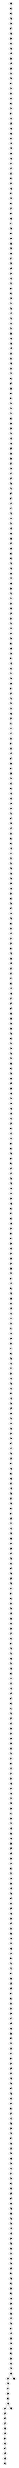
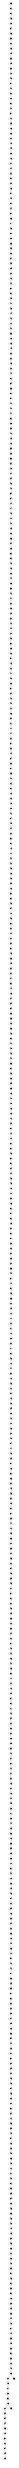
  graph {
    n295
    n23
    n1
    n26
    n251
    n456
    n220
    n2
    n192
    n322
    n312
    n53
    n3
    n177
    n391
    n174
    n266
    n4
    n124
    n446
    n54
    n170
    n5
    n112
    n157
    n117
    n6
    n15
    n475
    n84
    n394
    n7
    n283
    n425
    n20
    n10
    n8
    n230
    n380
    n447
    n499
    n9
    n55
    n234
    n147
    n384
    n200
    n363
    n11
    n166
    n348
    n66
    n406
    n12
    n341
    n419
    n41
    n13
    n253
    n423
    n497
    n282
    n14
    n249
    n273
    n269
    n30
    n219
    n16
    n37
    n231
    n271
    n452
    n17
    n32
    n330
    n301
    n215
    n18
    n36
    n148
    n367
    n171
    n19
    n281
    n488
    n309
    n189
    n21
    n252
    n395
    n64
    n401
    n22
    n61
    n198
    n369
    n354
    n75
    n483
    n24
    n409
    n467
    n244
    n210
    n25
    n472
    n486
    n420
    n388
    n116
    n27
    n56
    n259
    n378
    n343
    n28
    n212
    n421
    n257
    n51
    n29
    n267
    n405
    n433
    n339
    n240
    n293
    n31
    n228
    n304
    n402
    n416
    n125
    n33
    n127
    n434
    n308
    n122
    n34
    n150
    n153
    n350
    n35
    n250
    n411
    n392
    n470
    n493
    n38
    n207
    n324
    n275
    n164
    n39
    n76
    n333
    n441
    n70
    n40
    n146
    n167
    n428
    n468
    n163
    n297
    n42
    n364
    n241
-   n43
    n44
    n110
    n432
    n496
    n63
    n45
    n65
    n448
    n223
    n196
    n46
    n398
    n485
    n95
    n92
    n47
    n83
    n86
    n165
    n48
    n80
    n429
    n484
    n417
    n49
    n319
    n344
    n221
    n50
    n277
    n327
    n315
    n329
    n181
    n345
    n52
    n397
    n443
    n311
    n386
    n103
    n495
    n59
    n476
    n185
    n387
    n57
    n361
    n373
    n179
    n58
    n225
    n450
    n132
    n270
    n458
    n60
    n98
    n403
    n224
    n88
    n414
    n62
    n172
    n184
    n357
    n126
    n294
    n263
    n254
    n67
    n141
    n494
    n96
    n355
    n68
    n237
    n104
    n69
    n233
    n479 [label=n579]
    n383
    n314
    n97
    n407
    n71
    n427
    n492
    n151
    n72
    n342
    n176
    n73
    n296
    n430
    n389
    n371
    n74
    n114
    n400
    n307
    n318
    n77
    n258
    n464
    n478
    n78
    n115
    n264
    n213
    n79
    n408
    n463
    n193
    n175
    n81
    n276
    n415
    n347
    n461
    n82
    n134
    n377
    n317
    n481
    n113
    n85
    n111
    n133
    n154
    n457
    n302
    n87
    n119
    n460
    n393
    n194
    n89
    n260
    n465
    n90
    n121
    n265
    n91
    n143
    n261
    n239
    n480
    n93
    n332
    n382
    n216
    n190
    n94
    n158
    n442
    n346
    n390
    n128
    n328
    n469
    n385
    n247
    n99
    n356
    n404
    n262
    n100
    n168
    n410
    n123
    n105
    n101
    n136
    n418
    n202
    n102
    n107
    n445
    n438
    n305
    n299
    n106
    n135
    n353
    n149
    n431
    n108
    n236
    n335
    n245
    n399
    n109
    n156
    n338
    n278
    n129
    n120
    n474
    n351
    n161
    n139
    n118
    n197
    n306
    n290
    n482
    n289
    n248
    n323
    n130
    n214
    n334
    n379
    n358
    n131
    n491
    n268
    n331
    n313
    n137
    n238
    n288
    n453
    n138
    n498
    n451
    n287
    n140
    n272
    n449
    n286
    n280
    n142
    n169
    n426
    n320
    n466
    n477
    n144
    n413
    n436
    n187
    n145
    n435
    n349
    n454
    n376
    n152
    n490
    n159
    n368
    n218
    n160
    n227
    n424
    n183
    n162
    n211
    n455
    n437
    n243
    n173
    n489
    n255
    n310
    n229
    n178
    n422
    n285
    n180
    n256
    n316
    n188
    n182
    n246
    n359
    n412
    n362
    n186
    n360
    n279
    n191
    n487
    n337
    n203
    n291
    n366
    n195
    n226
    n444
    n199
    n459
    n201
    n325
    n204
    n336
    n440
    n205
    n352
    n473
    n206
    n365
    n208
    n374
    n439
    n209
    n274
    n300
    n370
    n303
    n326
    n222
    n292
    n372
    n375
    n232
    n284
    n235
    n462
    n298
    n340
    n381
    n471
    n321
    n295 -- n23
    n23 -- n295
    n23 -- n75
    n1 -- n26
    n1 -- n251
    n26 -- n1
    n26 -- n456
    n251 -- n1
    n251 -- n220
    n456 -- n26
    n456 -- n116
    n220 -- n251
    n220 -- n112
    n2 -- n192
    n2 -- n322
    n192 -- n2
    n192 -- n312
    n322 -- n2
    n322 -- n53
    n312 -- n192
    n312 -- n203
    n53 -- n322
    n53 -- n103
    n3 -- n177
    n3 -- n391
    n177 -- n3
    n177 -- n174
    n391 -- n3
    n391 -- n266
    n174 -- n177
    n174 -- n361
    n266 -- n391
    n266 -- n131
    n4 -- n124
    n4 -- n446
    n124 -- n4
    n124 -- n54
    n446 -- n4
    n446 -- n170
    n54 -- n124
    n54 -- n59
    n170 -- n446
    n170 -- n437
    n5 -- n112
    n5 -- n157
    n112 -- n220
    n112 -- n5
    n157 -- n5
    n157 -- n117
    n117 -- n157
    n117 -- n161
    n6 -- n15
    n6 -- n475
    n15 -- n6
    n15 -- n84
    n475 -- n6
    n475 -- n394
    n84 -- n15
    n84 -- n219
    n394 -- n475
    n394 -- n284
    n7 -- n283
    n7 -- n425
    n283 -- n7
    n283 -- n20
    n425 -- n7
    n425 -- n10
    n20 -- n283
    n20 -- n341
    n10 -- n425
    n10 -- n200
    n8 -- n230
    n8 -- n380
    n230 -- n8
    n230 -- n447
    n380 -- n8
    n380 -- n499
    n447 -- n230
    n447 -- n245
    n499 -- n380
    n499 -- n424
    n9 -- n55
    n9 -- n234
    n55 -- n9
    n55 -- n147
    n234 -- n9
    n234 -- n384
    n147 -- n55
    n147 -- n185
    n384 -- n234
    n384 -- n199
    n200 -- n10
    n200 -- n363
    n363 -- n200
    n363 -- n459
    n11 -- n166
    n11 -- n348
    n166 -- n11
    n166 -- n66
    n348 -- n11
    n348 -- n406
    n66 -- n166
    n66 -- n263
    n406 -- n348
    n406 -- n114
    n12 -- n341
    n12 -- n419
    n341 -- n20
    n341 -- n12
    n419 -- n12
    n419 -- n41
    n41 -- n419
    n41 -- n163
    n13 -- n253
    n13 -- n423
    n253 -- n13
    n253 -- n497
    n423 -- n13
    n423 -- n282
    n497 -- n253
    n497 -- n462
    n282 -- n423
    n282 -- n299
    n14 -- n249
    n14 -- n273
    n249 -- n14
    n249 -- n269
    n273 -- n14
    n273 -- n30
    n269 -- n249
-   n269 -- n43
    n30 -- n273
    n30 -- n240
    n219 -- n84
    n219 -- n113
    n16 -- n37
    n16 -- n231
    n37 -- n16
    n37 -- n271
    n231 -- n16
    n231 -- n452
    n271 -- n37
    n271 -- n493
    n452 -- n231
    n452 -- n159
    n17 -- n32
    n17 -- n330
    n32 -- n17
    n32 -- n301
    n330 -- n17
    n330 -- n215
    n301 -- n32
    n301 -- n125
    n215 -- n330
    n215 -- n370
    n18 -- n36
    n18 -- n148
    n36 -- n18
    n36 -- n367
    n148 -- n18
    n148 -- n171
    n367 -- n36
    n367 -- n244
    n171 -- n148
    n171 -- n454
    n19 -- n281
    n19 -- n488
    n281 -- n19
    n281 -- n309
    n488 -- n19
    n488 -- n189
    n309 -- n281
    n309 -- n186
    n189 -- n488
    n189 -- n306
    n21 -- n252
    n21 -- n395
    n252 -- n21
    n252 -- n64
    n395 -- n21
    n395 -- n401
    n64 -- n252
    n64 -- n179
    n401 -- n395
    n401 -- n264
    n22 -- n61
    n22 -- n198
    n61 -- n22
    n61 -- n369
    n198 -- n22
    n198 -- n354
    n369 -- n61
    n369 -- n414
    n354 -- n198
    n354 -- n435
    n75 -- n23
    n75 -- n483
    n483 -- n75
    n483 -- n150
    n24 -- n409
    n24 -- n467
    n409 -- n24
    n409 -- n244
    n467 -- n24
    n467 -- n210
    n244 -- n367
    n244 -- n409
    n210 -- n467
    n210 -- n120
    n25 -- n472
    n25 -- n486
    n472 -- n25
    n472 -- n420
    n486 -- n25
    n486 -- n388
    n420 -- n472
    n420 -- n462
    n388 -- n486
    n388 -- n152
    n116 -- n456
    n116 -- n474
    n27 -- n56
    n27 -- n259
    n56 -- n27
    n56 -- n378
    n259 -- n27
    n259 -- n343
    n378 -- n56
    n378 -- n387
    n343 -- n259
    n343 -- n258
    n28 -- n212
    n28 -- n421
    n212 -- n28
    n212 -- n257
    n421 -- n28
    n421 -- n51
    n257 -- n212
    n257 -- n427
    n51 -- n421
    n51 -- n181
    n29 -- n267
    n29 -- n405
    n267 -- n29
    n267 -- n433
    n405 -- n29
    n405 -- n339
    n433 -- n267
    n433 -- n204
    n339 -- n405
    n339 -- n493
    n240 -- n30
    n240 -- n293
    n293 -- n240
    n293 -- n344
    n31 -- n228
    n31 -- n304
    n228 -- n31
    n228 -- n402
    n304 -- n31
    n304 -- n416
    n402 -- n228
    n402 -- n477
    n416 -- n304
    n416 -- n491
    n125 -- n301
    n125 -- n83
    n33 -- n127
    n33 -- n434
    n127 -- n33
    n127 -- n308
    n434 -- n33
    n434 -- n122
    n308 -- n127
    n308 -- n289
    n122 -- n434
    n122 -- n306
    n34 -- n150
    n34 -- n153
    n150 -- n483
    n150 -- n34
    n153 -- n34
    n153 -- n350
    n350 -- n153
    n350 -- n278
    n35 -- n250
    n35 -- n411
    n250 -- n35
    n250 -- n392
    n411 -- n35
    n411 -- n470
    n392 -- n250
    n392 -- n412
    n470 -- n411
    n470 -- n407
    n493 -- n271
    n493 -- n339
    n38 -- n207
    n38 -- n324
    n207 -- n38
    n207 -- n275
    n324 -- n38
    n324 -- n164
    n275 -- n207
    n275 -- n463
    n164 -- n324
    n164 -- n455
    n39 -- n76
    n39 -- n333
    n76 -- n39
    n76 -- n441
    n333 -- n39
    n333 -- n70
    n441 -- n76
    n441 -- n318
    n70 -- n333
    n70 -- n97
    n40 -- n146
    n40 -- n167
    n146 -- n40
    n146 -- n428
    n167 -- n40
    n167 -- n468
    n428 -- n146
    n428 -- n349
    n468 -- n167
    n468 -- n118
    n163 -- n41
    n163 -- n297
    n297 -- n163
    n297 -- n42
    n42 -- n297
    n42 -- n364
    n364 -- n42
    n364 -- n241
    n241 -- n364
    n241 -- n211
-   n43 -- n269
    n44 -- n110
    n44 -- n432
    n110 -- n44
    n110 -- n496
    n432 -- n44
    n432 -- n63
    n496 -- n110
    n496 -- n68
    n63 -- n432
    n63 -- n357
    n45 -- n65
    n45 -- n448
    n65 -- n45
    n65 -- n223
    n448 -- n45
    n448 -- n196
    n223 -- n65
    n223 -- n294
    n196 -- n448
    n196 -- n226
    n46 -- n398
    n46 -- n485
    n398 -- n46
    n398 -- n95
    n485 -- n46
    n485 -- n92
    n95 -- n398
    n95 -- n128
    n92 -- n485
    n92 -- n239
    n47 -- n83
    n47 -- n86
    n83 -- n125
    n83 -- n47
    n86 -- n47
    n86 -- n165
    n165 -- n86
    n165 -- n302
    n48 -- n80
    n48 -- n429
    n80 -- n48
    n80 -- n484
    n429 -- n48
    n429 -- n417
    n484 -- n80
    n484 -- n175
    n417 -- n429
    n417 -- n436
    n49 -- n319
    n49 -- n344
    n319 -- n49
    n319 -- n221
    n344 -- n293
    n344 -- n49
    n221 -- n319
    n221 -- n103
    n50 -- n277
    n50 -- n327
    n277 -- n50
    n277 -- n315
    n327 -- n50
    n327 -- n329
    n315 -- n277
    n315 -- n404
    n329 -- n327
    n329 -- n291
    n181 -- n51
    n181 -- n345
    n345 -- n181
    n345 -- n188
    n52 -- n397
    n52 -- n443
    n397 -- n52
    n397 -- n311
    n443 -- n52
    n443 -- n386
    n311 -- n397
    n311 -- n104
    n386 -- n443
    n386 -- n199
    n103 -- n53
    n103 -- n221
    n103 -- n495
    n495 -- n103
    n59 -- n54
    n59 -- n476
    n476 -- n59
    n476 -- n458
    n185 -- n147
    n185 -- n314
    n387 -- n378
    n387 -- n300
    n57 -- n361
    n57 -- n373
    n361 -- n174
    n361 -- n57
    n373 -- n57
    n373 -- n179
    n179 -- n64
    n179 -- n373
    n58 -- n225
    n58 -- n450
    n225 -- n58
    n225 -- n132
    n450 -- n58
    n450 -- n270
    n132 -- n225
    n132 -- n91
    n270 -- n450
    n270 -- n191
    n458 -- n476
    n458 -- n379
    n60 -- n98
    n60 -- n403
    n98 -- n60
    n98 -- n224
    n403 -- n60
    n403 -- n88
    n224 -- n98
    n224 -- n247
    n88 -- n403
    n88 -- n62
    n414 -- n369
    n414 -- n173
    n62 -- n88
    n62 -- n172
    n172 -- n62
    n172 -- n184
    n184 -- n172
    n184 -- n72
    n357 -- n63
    n357 -- n126
    n126 -- n357
    n126 -- n290
    n294 -- n223
    n294 -- n365
    n263 -- n66
    n263 -- n254
    n254 -- n263
    n254 -- n145
    n67 -- n141
    n67 -- n494
    n141 -- n67
    n141 -- n96
    n494 -- n67
    n494 -- n355
    n96 -- n141
    n96 -- n469
    n355 -- n494
    n355 -- n321
    n68 -- n496
    n68 -- n237
    n237 -- n68
    n237 -- n104
    n104 -- n311
    n104 -- n237
    n69 -- n233
    n69 -- n479
    n233 -- n69
    n233 -- n383
    n479 -- n69
    n479 -- n314
    n383 -- n233
    n383 -- n152
    n314 -- n185
    n314 -- n479
    n97 -- n70
    n97 -- n407
    n407 -- n470
    n407 -- n97
    n71 -- n427
    n71 -- n492
    n427 -- n257
    n427 -- n71
    n492 -- n71
    n492 -- n151
    n151 -- n492
    n151 -- n323
    n72 -- n184
    n72 -- n342
    n342 -- n72
    n342 -- n176
    n176 -- n342
    n176 -- n123
    n73 -- n296
    n73 -- n430
    n296 -- n73
    n296 -- n389
    n430 -- n73
    n430 -- n371
    n389 -- n296
    n389 -- n89
    n371 -- n430
    n371 -- n178
    n74 -- n114
    n74 -- n400
    n114 -- n406
    n114 -- n74
    n400 -- n74
    n400 -- n307
    n307 -- n400
    n307 -- n136
    n318 -- n441
    n318 -- n195
    n77 -- n258
    n77 -- n464
    n258 -- n343
    n258 -- n77
    n464 -- n77
    n464 -- n478
    n478 -- n464
    n478 -- n90
    n78 -- n115
    n78 -- n264
    n115 -- n78
    n115 -- n213
    n264 -- n401
    n264 -- n78
    n213 -- n115
    n213 -- n120
    n79 -- n408
    n79 -- n463
    n408 -- n79
    n408 -- n193
    n463 -- n275
    n463 -- n79
    n193 -- n408
    n193 -- n291
    n175 -- n484
    n175 -- n310
    n81 -- n276
    n81 -- n415
    n276 -- n81
    n276 -- n347
    n415 -- n81
    n415 -- n461
    n347 -- n276
    n347 -- n326
    n461 -- n415
    n461 -- n268
    n82 -- n134
    n82 -- n377
    n134 -- n82
    n134 -- n317
    n377 -- n82
    n377 -- n481
    n317 -- n134
    n317 -- n331
    n481 -- n377
    n481 -- n375
    n113 -- n219
    n113 -- n154
    n85 -- n111
    n85 -- n133
    n111 -- n85
    n111 -- n154
    n133 -- n85
    n133 -- n457
    n154 -- n113
    n154 -- n111
    n457 -- n133
    n457 -- n268
    n302 -- n165
    n302 -- n107
    n87 -- n119
    n87 -- n460
    n119 -- n87
    n119 -- n393
    n460 -- n87
    n460 -- n194
    n393 -- n119
    n393 -- n190
    n194 -- n460
    n194 -- n366
    n89 -- n389
    n89 -- n260
    n260 -- n89
    n260 -- n465
    n465 -- n260
    n465 -- n235
    n90 -- n478
    n90 -- n121
    n121 -- n90
    n121 -- n265
    n265 -- n121
    n265 -- n197
    n91 -- n132
    n91 -- n143
    n143 -- n91
    n143 -- n261
    n261 -- n143
    n261 -- n477
    n239 -- n92
    n239 -- n480
    n480 -- n239
    n480 -- n288
    n93 -- n332
    n93 -- n382
    n332 -- n93
    n332 -- n216
    n382 -- n93
    n382 -- n190
    n216 -- n332
    n216 -- n440
    n190 -- n393
    n190 -- n382
    n94 -- n158
    n94 -- n442
    n158 -- n94
    n158 -- n346
    n442 -- n94
    n442 -- n390
    n346 -- n158
    n346 -- n490
    n390 -- n442
    n390 -- n455
    n128 -- n95
    n128 -- n328
    n328 -- n128
    n328 -- n248
    n469 -- n96
    n469 -- n385
    n385 -- n469
    n385 -- n287
    n247 -- n224
    n247 -- n438
    n99 -- n356
    n99 -- n404
    n356 -- n99
    n356 -- n262
    n404 -- n315
    n404 -- n99
    n262 -- n356
    n262 -- n209
    n100 -- n168
    n100 -- n410
    n168 -- n100
    n168 -- n123
    n410 -- n100
    n410 -- n105
    n123 -- n176
    n123 -- n168
    n105 -- n410
    n105 -- n305
    n101 -- n136
    n101 -- n418
    n136 -- n307
    n136 -- n101
    n418 -- n101
    n418 -- n202
    n202 -- n418
    n202 -- n349
    n102 -- n107
    n102 -- n445
    n107 -- n302
    n107 -- n102
    n445 -- n102
    n445 -- n438
    n438 -- n247
    n438 -- n445
    n305 -- n105
    n305 -- n299
    n299 -- n282
    n299 -- n305
    n106 -- n135
    n106 -- n353
    n135 -- n106
    n135 -- n149
    n353 -- n106
    n353 -- n431
    n149 -- n135
    n149 -- n313
    n431 -- n353
    n431 -- n187
    n108 -- n236
    n108 -- n335
    n236 -- n108
    n236 -- n245
    n335 -- n108
    n335 -- n399
    n245 -- n447
    n245 -- n236
    n399 -- n335
    n399 -- n289
    n109 -- n156
    n109 -- n338
    n156 -- n109
    n156 -- n278
    n338 -- n109
    n338 -- n129
    n278 -- n350
    n278 -- n156
    n129 -- n338
    n129 -- n323
    n120 -- n210
    n120 -- n213
    n474 -- n116
    n474 -- n351
    n351 -- n474
    n351 -- n118
    n161 -- n117
    n161 -- n139
    n139 -- n161
    n139 -- n287
    n118 -- n468
    n118 -- n351
    n197 -- n265
    n197 -- n180
    n306 -- n189
    n306 -- n122
    n290 -- n126
    n290 -- n482
    n482 -- n290
    n482 -- n138
    n289 -- n308
    n289 -- n399
    n248 -- n328
    n248 -- n366
    n323 -- n151
    n323 -- n129
    n130 -- n214
    n130 -- n334
    n214 -- n130
    n214 -- n379
    n334 -- n130
    n334 -- n358
    n379 -- n458
    n379 -- n214
    n358 -- n334
    n358 -- n362
    n131 -- n266
    n131 -- n491
    n491 -- n416
    n491 -- n131
    n268 -- n461
    n268 -- n457
    n331 -- n317
    n331 -- n183
    n313 -- n149
    n313 -- n376
    n137 -- n238
    n137 -- n288
    n238 -- n137
    n238 -- n453
    n288 -- n480
    n288 -- n137
    n453 -- n238
    n453 -- n320
    n138 -- n482
    n138 -- n498
    n498 -- n138
    n498 -- n451
    n451 -- n498
    n451 -- n454
    n287 -- n385
    n287 -- n139
    n140 -- n272
    n140 -- n449
    n272 -- n140
    n272 -- n286
    n449 -- n140
    n449 -- n280
    n286 -- n272
    n286 -- n188
    n280 -- n449
    n280 -- n162
    n142 -- n169
    n142 -- n426
    n169 -- n142
    n169 -- n320
    n426 -- n142
    n426 -- n466
    n320 -- n453
    n320 -- n169
    n466 -- n426
    n466 -- n235
    n477 -- n402
    n477 -- n261
    n144 -- n413
    n144 -- n436
    n413 -- n144
    n413 -- n187
    n436 -- n417
    n436 -- n144
    n187 -- n431
    n187 -- n413
    n145 -- n254
    n145 -- n435
    n435 -- n354
    n435 -- n145
    n349 -- n428
    n349 -- n202
    n454 -- n171
    n454 -- n451
    n376 -- n313
    n376 -- n195
    n152 -- n388
    n152 -- n383
    n490 -- n346
    n490 -- n285
    n159 -- n452
    n159 -- n368
    n368 -- n159
    n368 -- n218
    n218 -- n368
    n218 -- n326
    n160 -- n227
    n160 -- n424
    n227 -- n160
    n227 -- n183
    n424 -- n499
    n424 -- n160
    n183 -- n331
    n183 -- n227
    n162 -- n280
    n162 -- n211
    n211 -- n241
    n211 -- n162
    n455 -- n164
    n455 -- n390
    n437 -- n170
    n437 -- n243
    n243 -- n437
    n243 -- n206
    n173 -- n414
    n173 -- n489
    n489 -- n173
    n489 -- n255
    n255 -- n489
    n255 -- n201
    n310 -- n175
    n310 -- n229
    n229 -- n310
    n229 -- n439
    n178 -- n371
    n178 -- n422
    n422 -- n178
    n422 -- n285
    n285 -- n490
    n285 -- n422
    n180 -- n197
    n180 -- n256
    n256 -- n180
    n256 -- n316
    n316 -- n256
    n316 -- n279
    n188 -- n345
    n188 -- n286
    n182 -- n246
    n182 -- n359
    n246 -- n182
    n246 -- n412
    n359 -- n182
    n359 -- n362
    n412 -- n392
    n412 -- n246
    n362 -- n358
    n362 -- n359
    n186 -- n309
    n186 -- n360
    n360 -- n186
    n360 -- n279
    n279 -- n316
    n279 -- n360
    n191 -- n270
    n191 -- n487
    n487 -- n191
    n487 -- n337
    n337 -- n487
    n337 -- n340
    n203 -- n312
    n203 -- n336
    n203 -- n440
    n291 -- n329
    n291 -- n193
    n366 -- n194
    n366 -- n248
    n195 -- n318
    n195 -- n376
    n226 -- n196
    n226 -- n444
    n444 -- n226
    n444 -- n205
    n199 -- n384
    n199 -- n386
    n459 -- n363
    n459 -- n208
    n201 -- n255
    n201 -- n325
    n325 -- n201
    n325 -- n204
    n204 -- n433
    n204 -- n325
    n336 -- n203
    n440 -- n216
    n440 -- n203
    n205 -- n444
    n205 -- n352
    n352 -- n205
    n352 -- n473
    n473 -- n352
    n473 -- n471
    n206 -- n243
    n206 -- n365
    n365 -- n294
    n365 -- n206
    n208 -- n459
    n208 -- n374
    n374 -- n208
    n374 -- n439
    n439 -- n229
    n439 -- n374
    n209 -- n262
    n209 -- n274
    n274 -- n209
    n274 -- n300
    n300 -- n387
    n300 -- n274
    n370 -- n215
    n370 -- n303
    n303 -- n370
    n303 -- n321
    n326 -- n347
    n326 -- n218
    n222 -- n292
    n222 -- n372
    n292 -- n222
    n292 -- n375
    n372 -- n222
    n372 -- n232
    n375 -- n481
    n375 -- n292
    n232 -- n372
    n232 -- n284
    n284 -- n394
    n284 -- n232
    n235 -- n465
    n235 -- n466
    n462 -- n497
    n462 -- n420
    n298 -- n340
    n298 -- n381
    n340 -- n337
    n340 -- n298
    n381 -- n298
    n381 -- n471
    n471 -- n473
    n471 -- n381
    n321 -- n355
    n321 -- n303
  }
